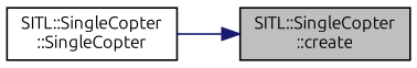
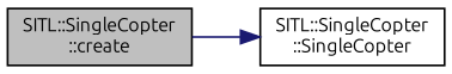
  digraph {
    rankdir=LR
    fontname=Ubuntu
    node [color=black fontname=Ubuntu fontsize=10 shape=record style=filled]
    n1 [fillcolor=grey75 fontcolor=black height=0.2 label="SITL::SingleCopter\l::create" width=0.4]
    n2 [fillcolor=white height=0.2 label="SITL::SingleCopter\l::SingleCopter" width=0.4]
-   n2 -> n1 [color=midnightblue fontname=Ubuntu fontsize=10 labelfontname=Helvetica labelfontsize=10 style=solid]
+   n1 -> n2 [color=midnightblue fontname=Ubuntu fontsize=10 labelfontname=Helvetica labelfontsize=10 style=solid]
  }
